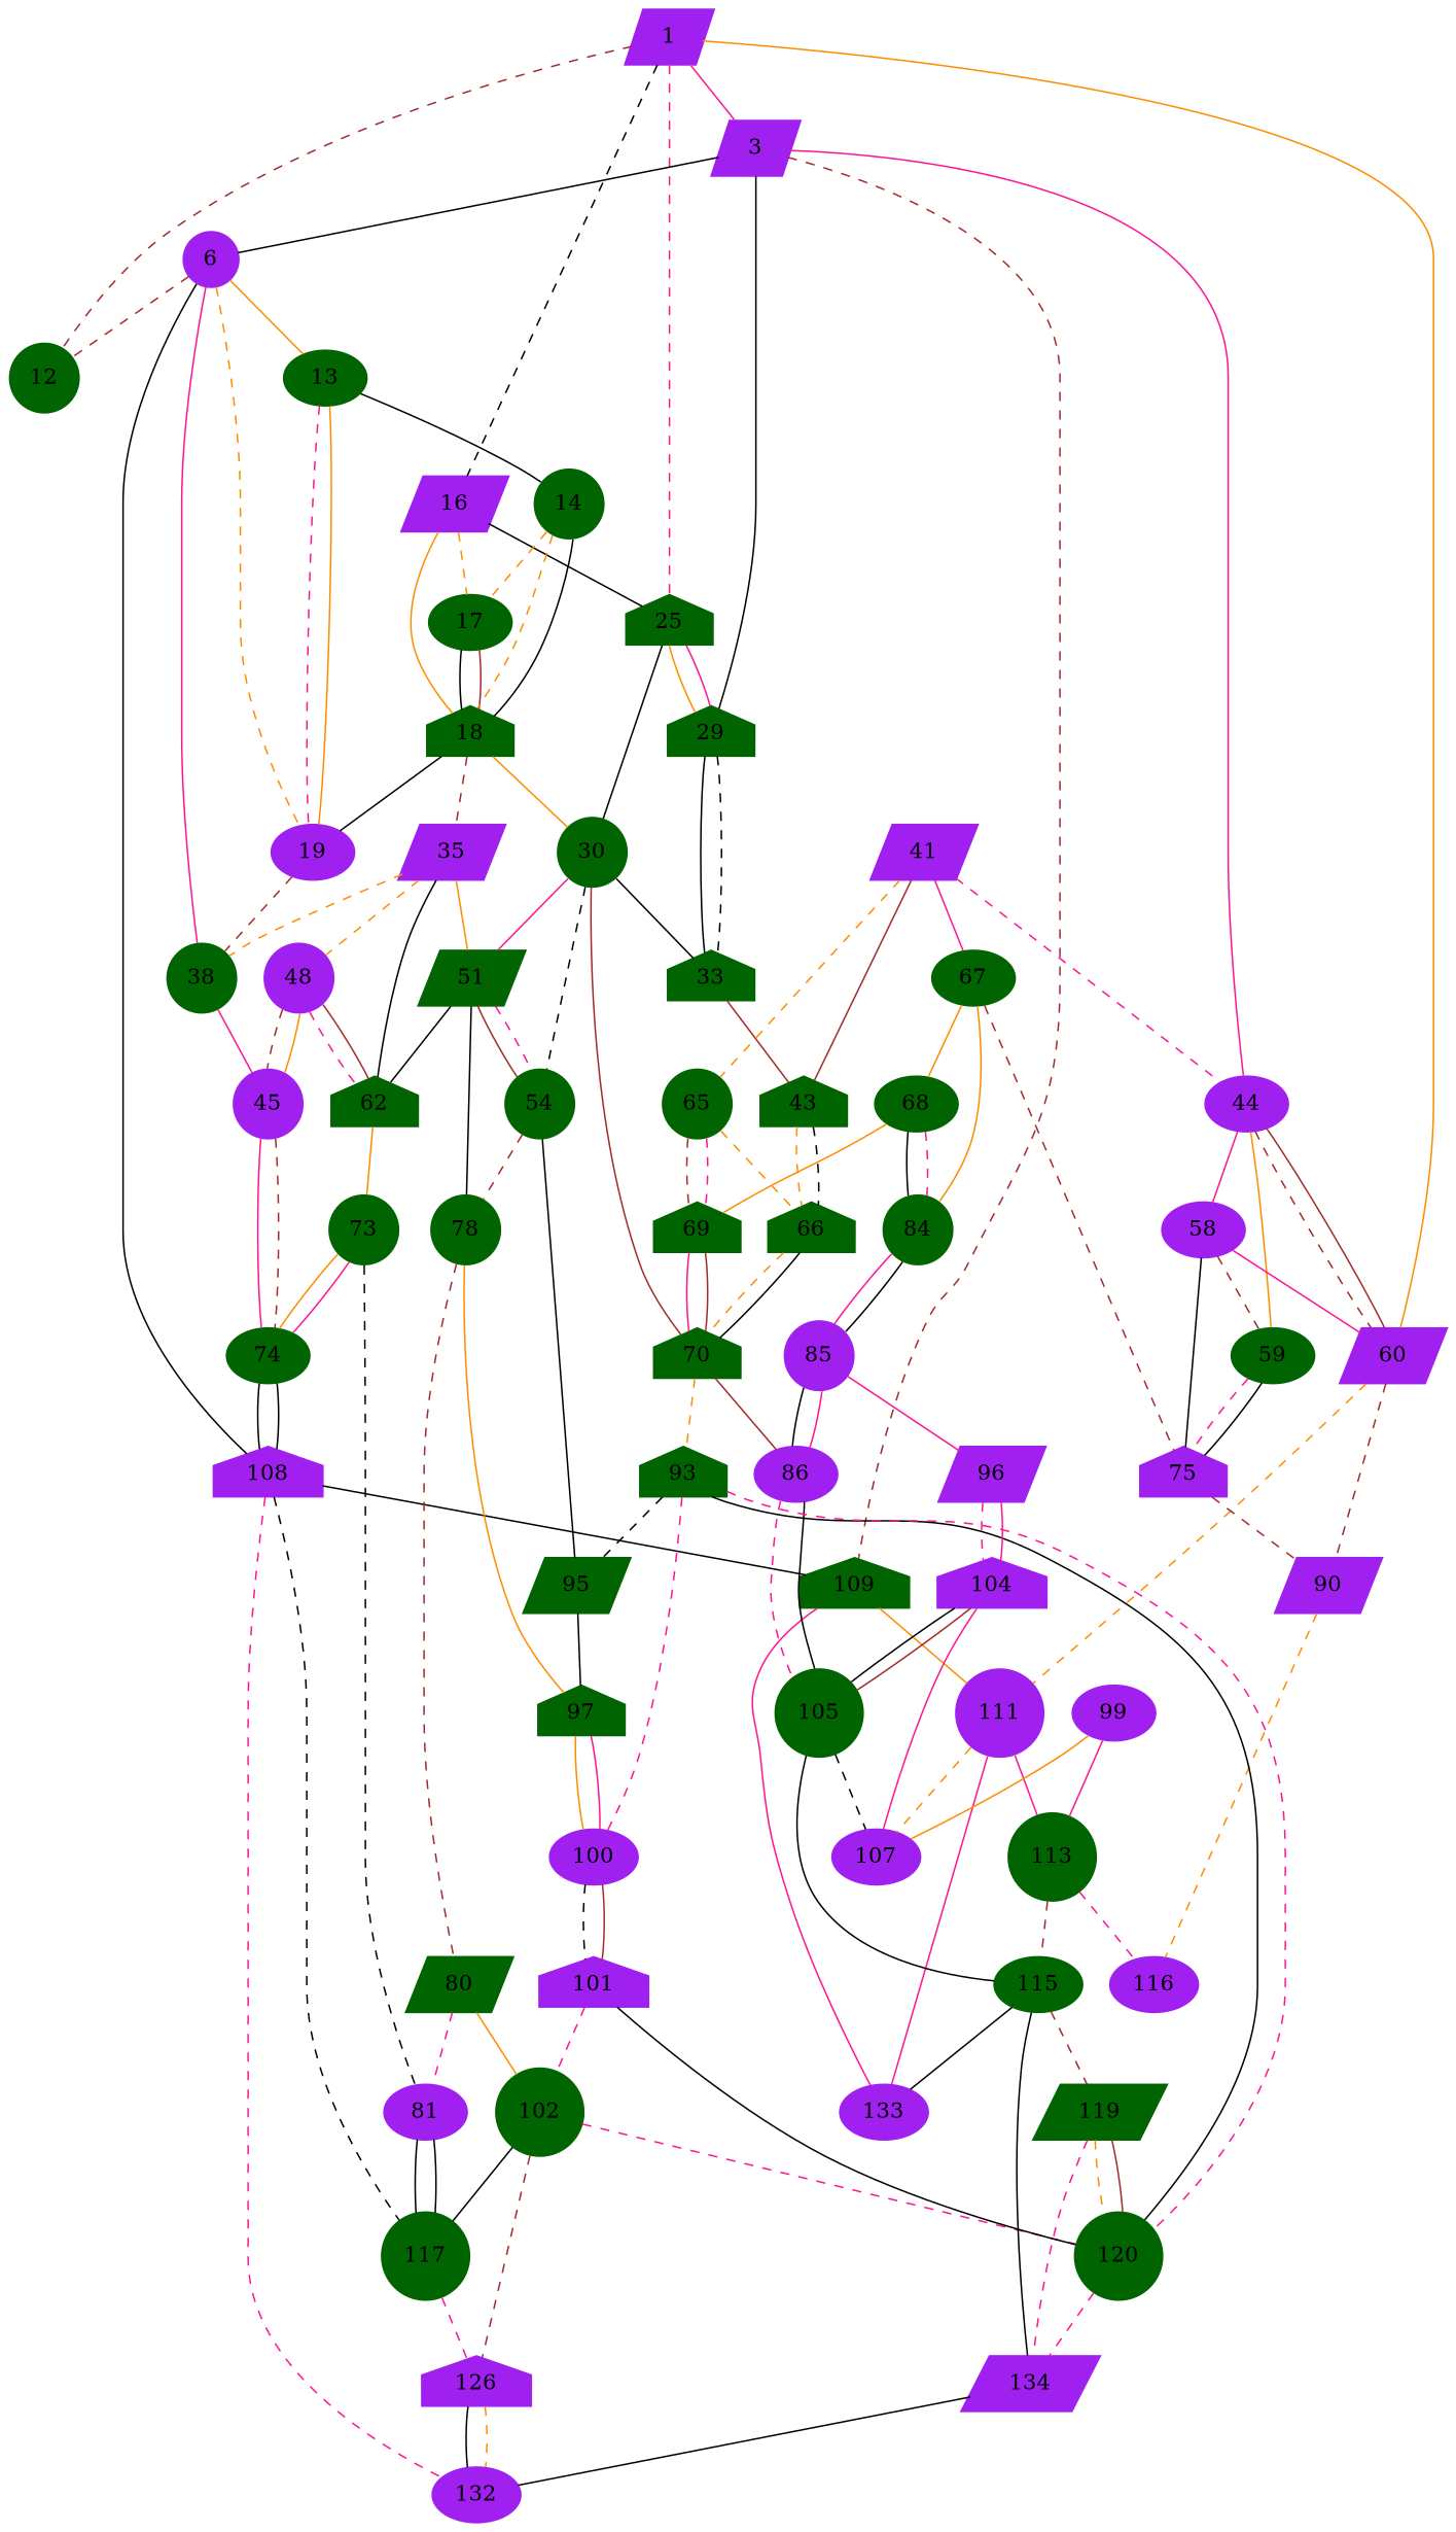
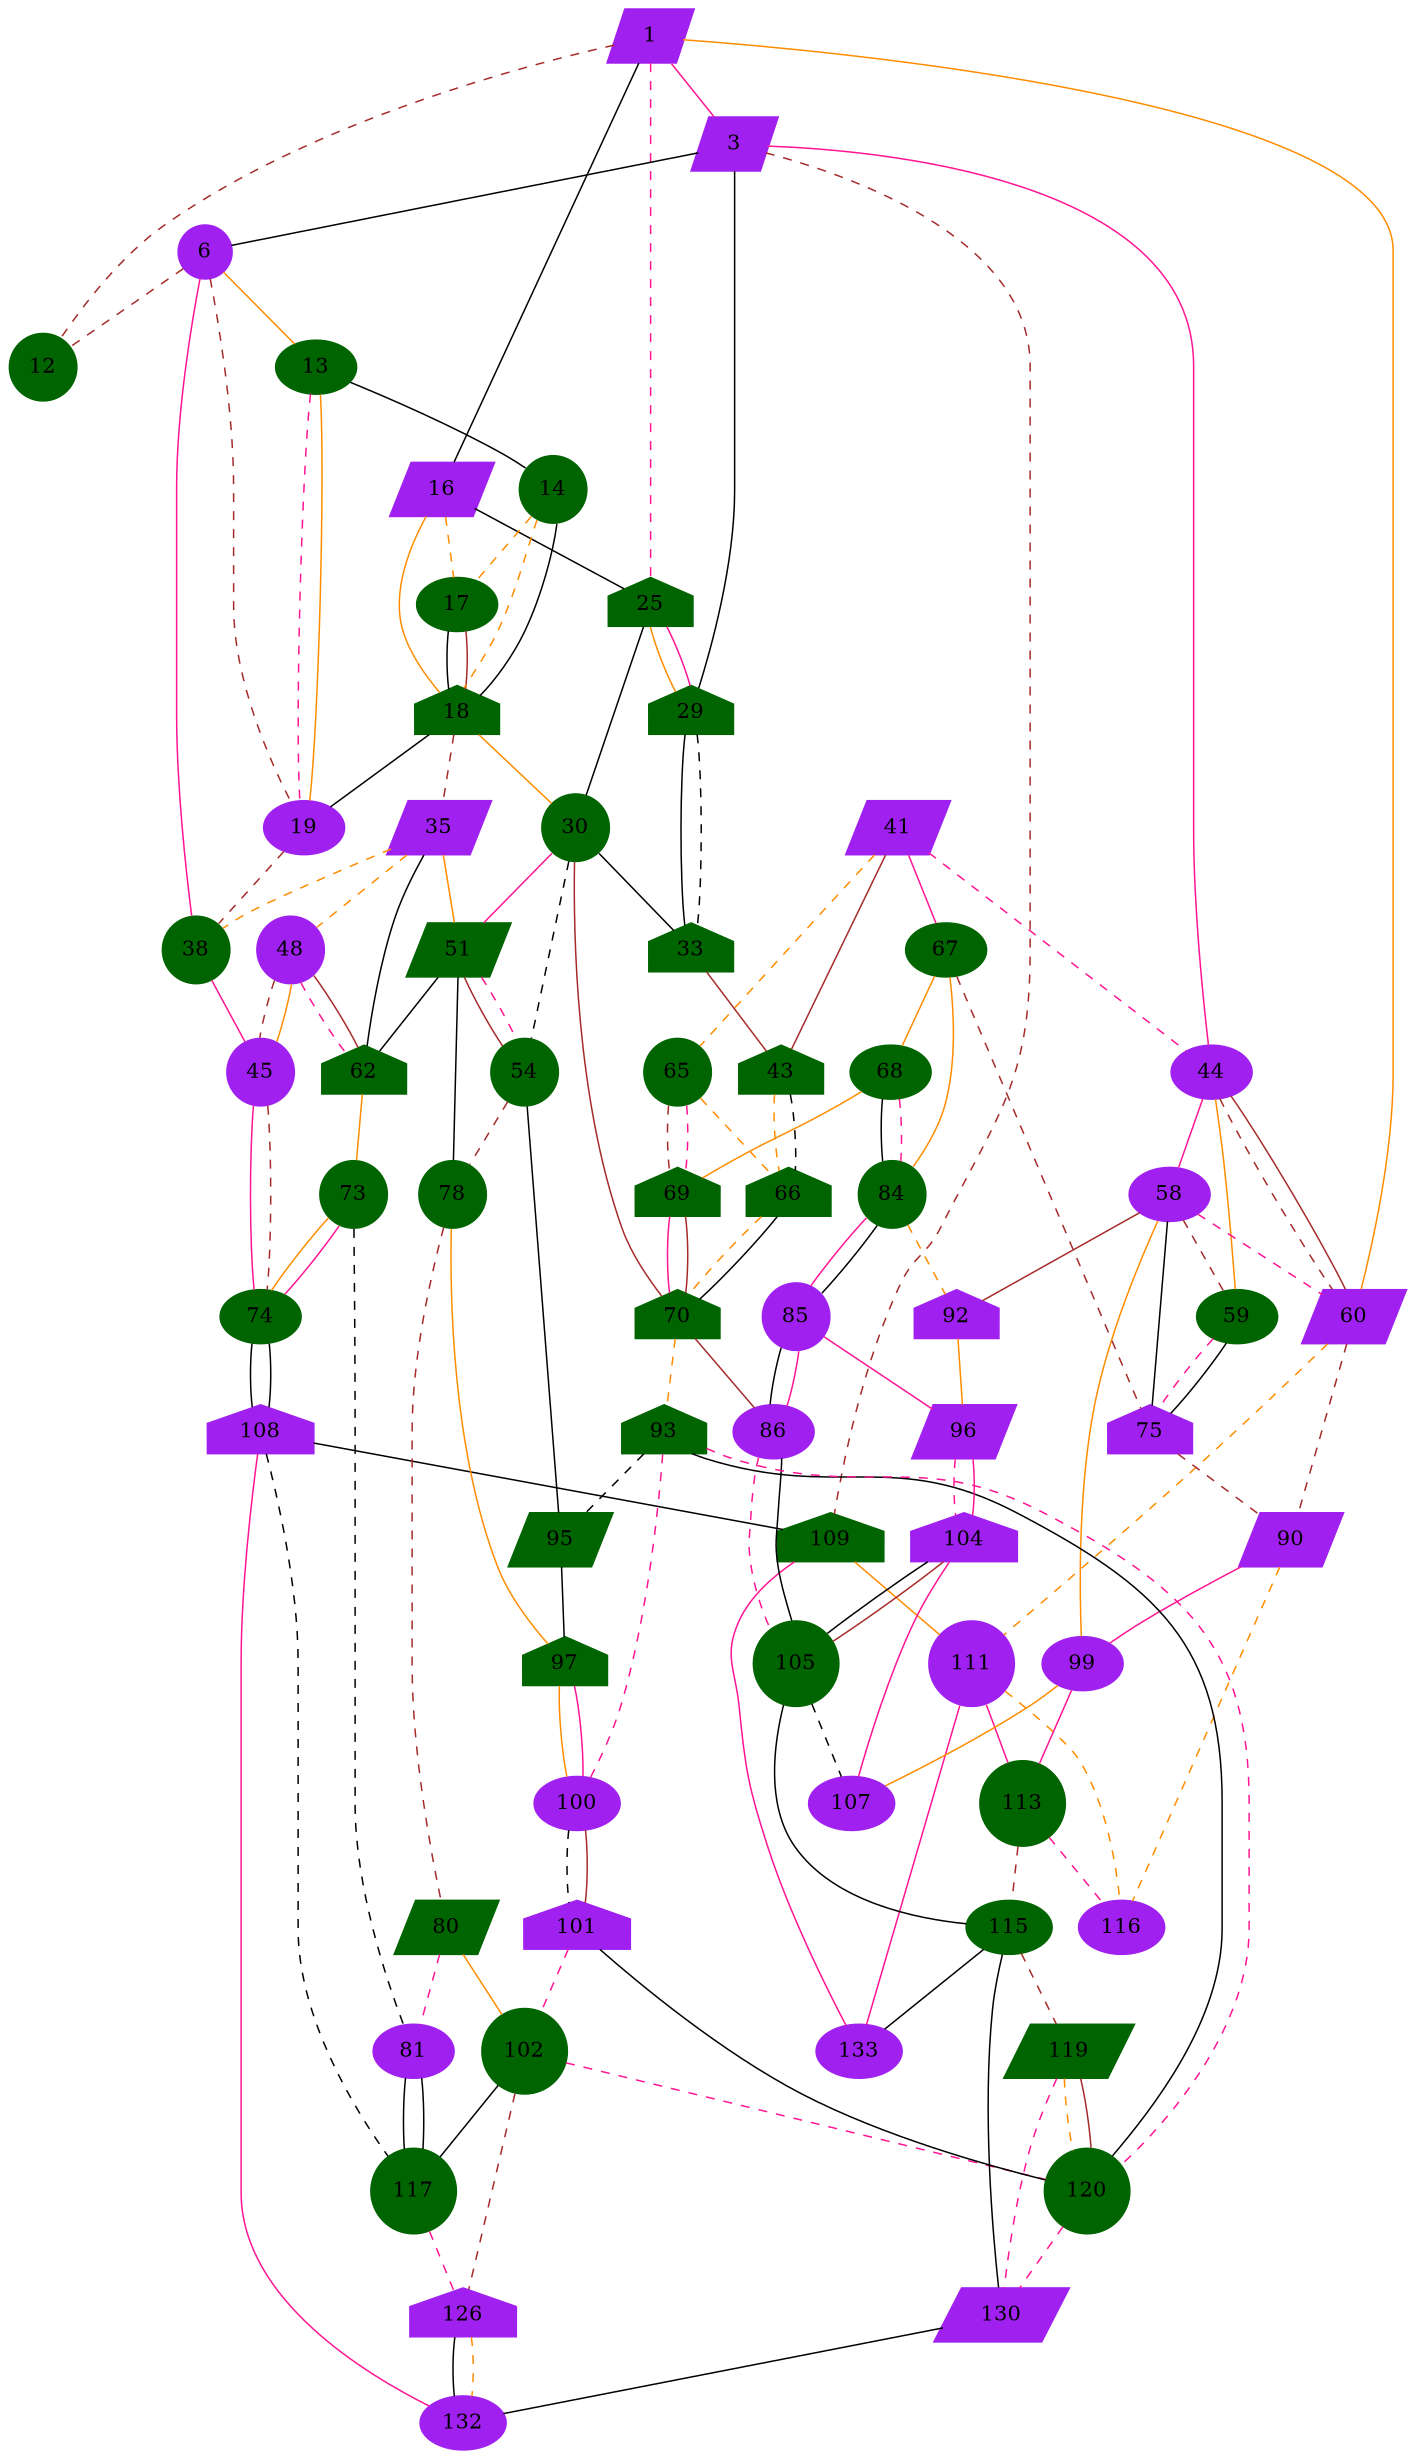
  graph {
    node [color=darkgreen shape=circle style=filled]
    edge [color=black style=solid]
    1 [color=purple shape=parallelogram super="+2+9"]
    3 [color=purple shape=parallelogram super="+4+28"]
    12
    16 [color=purple shape=parallelogram super="+27"]
    25 [shape=house super="+26"]
    60 [color=purple shape=parallelogram super="+72"]
    6 [color=purple super="+21+7"]
    29 [shape=house]
    44 [color=purple shape=ellipse super="+45"]
    109 [shape=house super="+110"]
    17 [shape=ellipse]
    18 [shape=house super="+22"]
    30 [super="+31+34"]
    13 [shape=ellipse]
    19 [color=purple shape=ellipse super="+20"]
    38 [super="+47"]
    108 [color=purple shape=house super="+122"]
    33 [shape=house]
    58 [color=purple shape=ellipse super="+61"]
    59 [shape=ellipse]
    90 [color=purple shape=parallelogram super="+98"]
    111 [color=purple super="+128"]
    133 [color=purple shape=ellipse super="+134"]
    14 [super="+15"]
    n25 [color=purple label=45]
    117 [super="+121"]
    132 [color=purple shape=ellipse]
    35 [color=purple shape=parallelogram super="+36+50"]
    51 [shape=parallelogram super="+52"]
    54 [super="+77"]
    70 [shape=house super="+71"]
    48 [color=purple]
    62 [shape=house super="+64"]
    43 [shape=house]
    78 [super="+79"]
    95 [shape=parallelogram]
    86 [color=purple shape=ellipse]
    93 [shape=house super="+94"]
    66 [shape=house]
    73
    74 [shape=ellipse]
    41 [color=purple shape=parallelogram super="+42+57"]
    65
    67 [shape=ellipse super="+76"]
    69 [shape=house]
    75 [color=purple shape=house]
    68 [shape=ellipse]
    84 [super="+88"]
+   92 [color=purple shape=house]
    99 [color=purple shape=ellipse super="+106"]
    80 [shape=parallelogram]
    97 [shape=house]
    116 [color=purple shape=ellipse]
    96 [color=purple shape=parallelogram]
    107 [color=purple shape=ellipse]
    113 [super="+114"]
    81 [color=purple shape=ellipse]
    85 [color=purple]
    105 [super="+112"]
    100 [color=purple shape=ellipse]
    120 [super="+123"]
    102 [super="+103+125"]
    126 [color=purple shape=house]
    104 [color=purple shape=house]
    115 [shape=ellipse super="+118"]
    101 [color=purple shape=house]
-   130 [color=purple shape=parallelogram super="+131" label=134]
+   130 [color=purple shape=parallelogram super="+131"]
    119 [shape=parallelogram]
    1 -- 3 [color=deeppink]
    1 -- 12 [color=brown style=dashed]
-   1 -- 16 [style=dashed]
+   1 -- 16
    1 -- 25 [color=deeppink style=dashed]
    1 -- 60 [color=darkorange]
    3 -- 6
    3 -- 29
    3 -- 44 [color=deeppink]
    3 -- 109 [color=brown style=dashed]
    16 -- 25
    16 -- 17 [color=darkorange style=dashed]
    16 -- 18 [color=darkorange]
    25 -- 29 [color=darkorange]
    25 -- 29 [color=deeppink]
    25 -- 30
    60 -- 90 [color=brown style=dashed]
    60 -- 111 [color=darkorange style=dashed]
    6 -- 12 [color=brown style=dashed]
    6 -- 13 [color=darkorange]
-   6 -- 19 [color=darkorange style=dashed]
+   6 -- 19 [color=brown style=dashed]
    6 -- 38 [color=deeppink]
-   6 -- 108
    29 -- 33
    29 -- 33 [style=dashed]
    44 -- 60 [color=brown style=dashed]
    44 -- 60 [color=brown]
    44 -- 58 [color=deeppink]
    44 -- 59 [color=darkorange]
    109 -- 111 [color=darkorange]
    109 -- 133 [color=deeppink weight=2]
    17 -- 18
    17 -- 18 [color=brown]
    18 -- 30 [color=darkorange]
    18 -- 19
    18 -- 35 [color=brown style=dashed weight=2]
    30 -- 33
    30 -- 51 [color=deeppink]
    30 -- 54 [style=dashed]
    30 -- 70 [color=brown]
    13 -- 19 [color=deeppink style=dashed]
    13 -- 19 [color=darkorange]
    13 -- 14
    19 -- 38 [color=brown style=dashed]
    38 -- n25 [color=deeppink]
    108 -- 109
    108 -- 117 [style=dashed]
-   108 -- 132 [color=deeppink style=dashed]
+   108 -- 132 [color=deeppink]
    33 -- 43 [color=brown]
-   58 -- 60 [color=deeppink]
+   58 -- 60 [color=deeppink style=dashed]
    58 -- 59 [color=brown style=dashed]
    58 -- 75
+   58 -- 92 [color=brown]
+   58 -- 99 [color=darkorange]
    59 -- 75 [color=deeppink style=dashed]
    59 -- 75
+   90 -- 99 [color=deeppink]
    90 -- 116 [color=darkorange style=dashed]
    111 -- 133 [color=deeppink]
-   111 -- 107 [color=darkorange style=dashed]
+   111 -- 116 [color=darkorange style=dashed]
    111 -- 113 [color=deeppink]
    14 -- 17 [color=darkorange style=dashed]
    14 -- 18 [color=darkorange style=dashed]
    14 -- 18
    n25 -- 74 [color=deeppink]
    n25 -- 74 [color=brown style=dashed]
    117 -- 126 [color=deeppink style=dashed]
    35 -- 38 [color=darkorange style=dashed]
    35 -- 51 [color=darkorange]
    35 -- 48 [color=darkorange style=dashed]
    35 -- 62
    51 -- 54 [color=brown]
    51 -- 54 [color=deeppink style=dashed]
    51 -- 62
    51 -- 78
    54 -- 78 [color=brown style=dashed]
    54 -- 95
    70 -- 86 [color=brown]
    70 -- 93 [color=darkorange style=dashed]
    48 -- n25 [color=brown style=dashed]
    48 -- n25 [color=darkorange]
    48 -- 62 [color=deeppink style=dashed]
    48 -- 62 [color=brown]
    62 -- 73 [color=darkorange]
    43 -- 66 [color=darkorange style=dashed]
    43 -- 66 [style=dashed]
    78 -- 80 [color=brown style=dashed]
    78 -- 97 [color=darkorange]
    95 -- 97
    86 -- 105 [color=deeppink style=dashed]
    86 -- 105
    93 -- 95 [style=dashed]
    93 -- 100 [color=deeppink style=dashed]
    93 -- 120
    93 -- 120 [color=deeppink style=dashed]
    66 -- 70 [color=darkorange style=dashed]
    66 -- 70
    73 -- 74 [color=darkorange]
    73 -- 74 [color=deeppink]
    73 -- 81 [style=dashed]
    74 -- 108
    74 -- 108
    41 -- 44 [color=deeppink style=dashed]
    41 -- 43 [color=brown]
    41 -- 65 [color=darkorange style=dashed]
    41 -- 67 [color=deeppink]
    65 -- 66 [color=darkorange style=dashed]
    65 -- 69 [color=brown style=dashed]
    65 -- 69 [color=deeppink style=dashed]
    67 -- 75 [color=brown style=dashed]
    67 -- 68 [color=darkorange]
    67 -- 84 [color=darkorange]
    69 -- 70 [color=deeppink]
    69 -- 70 [color=brown]
    75 -- 90 [color=brown style=dashed]
    68 -- 69 [color=darkorange]
    68 -- 84
    68 -- 84 [color=deeppink style=dashed]
+   84 -- 92 [color=darkorange style=dashed]
    84 -- 85 [color=deeppink]
    84 -- 85
+   92 -- 96 [color=darkorange]
    99 -- 107 [color=darkorange]
    99 -- 113 [color=deeppink]
    80 -- 81 [color=deeppink style=dashed]
    80 -- 102 [color=darkorange]
    97 -- 100 [color=darkorange]
    97 -- 100 [color=deeppink]
    96 -- 104 [color=deeppink style=dashed]
    96 -- 104 [color=deeppink]
    113 -- 116 [color=deeppink style=dashed]
    113 -- 115 [color=brown style=dashed]
    81 -- 117
    81 -- 117
    85 -- 86
    85 -- 86 [color=deeppink]
    85 -- 96 [color=deeppink]
    105 -- 107 [style=dashed]
    105 -- 115
    100 -- 101 [style=dashed]
    100 -- 101 [color=brown]
    120 -- 130 [color=deeppink style=dashed weight=2]
    102 -- 117
    102 -- 120 [color=deeppink style=dashed]
    102 -- 126 [color=brown style=dashed]
    126 -- 132
    126 -- 132 [color=darkorange style=dashed]
    104 -- 107 [color=deeppink]
    104 -- 105
    104 -- 105 [color=brown]
    115 -- 133 [weight=2]
    115 -- 130
    115 -- 119 [color=brown style=dashed]
    101 -- 120
    101 -- 102 [color=deeppink style=dashed]
    130 -- 132
    119 -- 120 [color=darkorange style=dashed]
    119 -- 120 [color=brown]
    119 -- 130 [color=deeppink style=dashed]
  }
